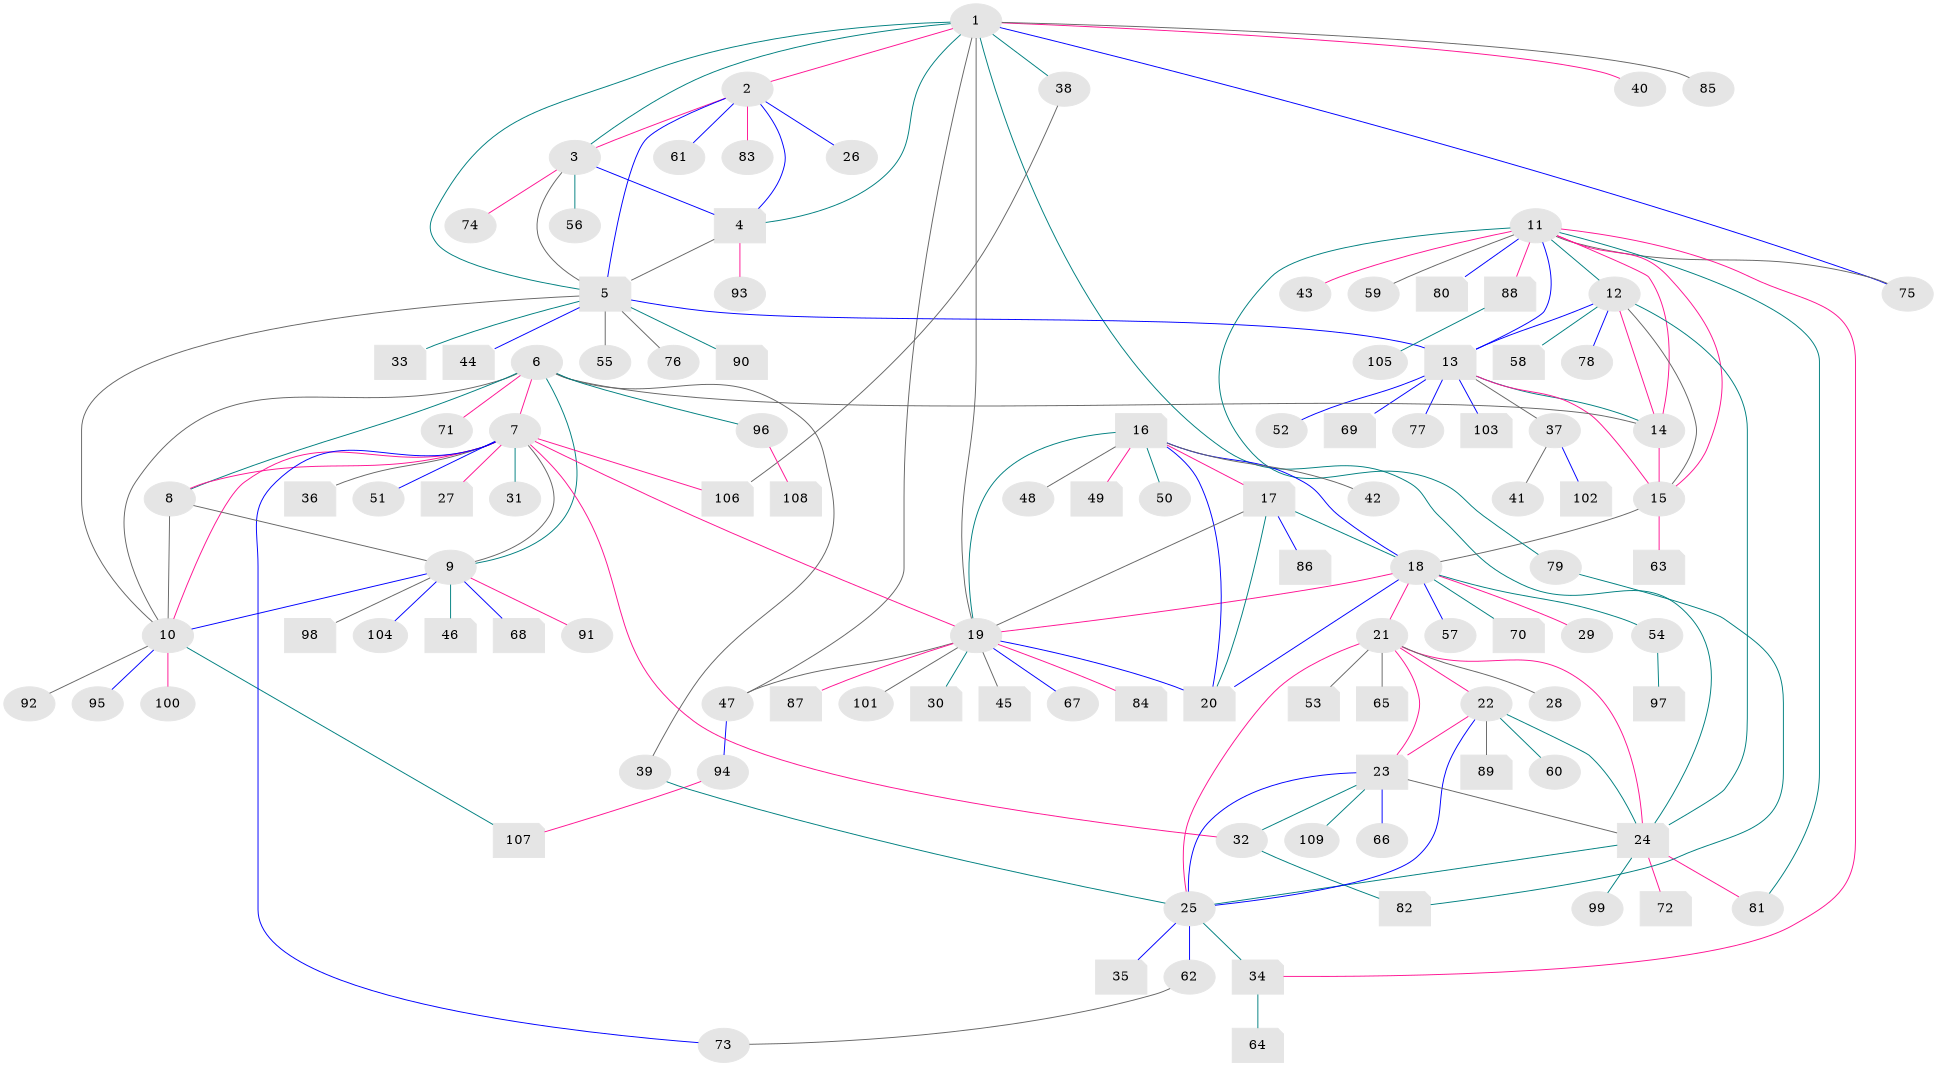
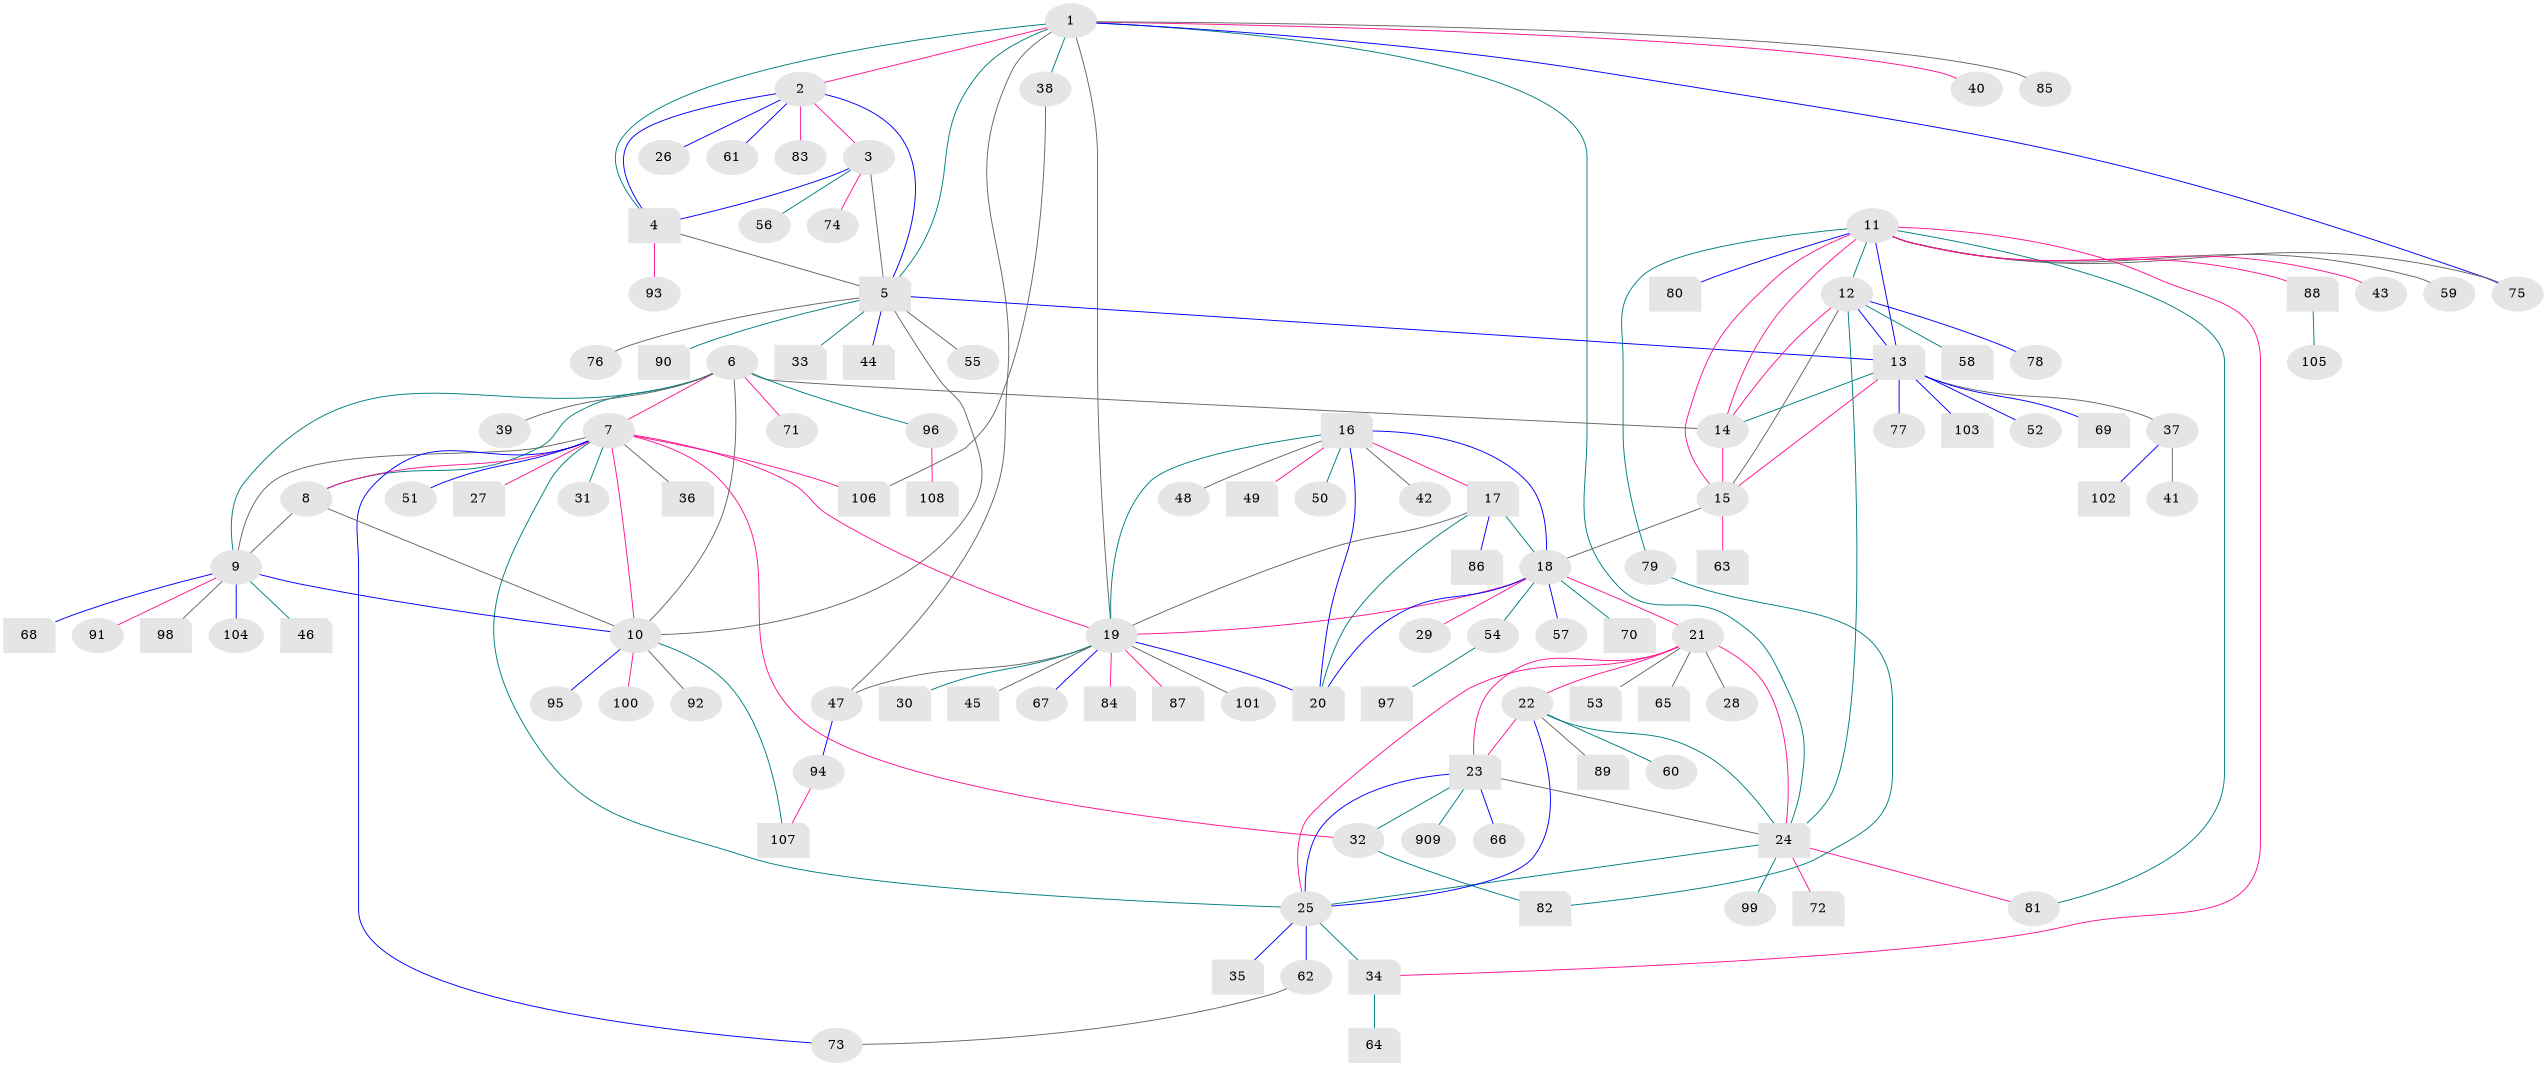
  graph {
    node [color=gray90 shape=ellipse style=filled]
    edge [color=deeppink]
    1
    2
    3
    4 [shape=note]
    5 [shape=note]
    19
    24 [shape=note]
    38
    40
    47
    75
    85
    26
    61
    83
    56
    74
    93
    10
    13 [shape=note]
    33 [shape=note]
    44 [shape=note]
    55
    76
    90 [shape=note]
    20 [shape=note]
    30 [shape=note]
    45 [shape=note]
    67
    84 [shape=note]
    87 [shape=note]
    101
    25
    81
    72 [shape=note]
    99
    106 [shape=note]
    94
    92
    95
    100
    107 [shape=note]
    14
    15
    37
    52
    69 [shape=note]
    77
    103 [shape=note]
    6
    7
    8
    9
    39
    71
    96
    27 [shape=note]
    31
    32
    36 [shape=note]
    51
    73
    46 [shape=note]
    68 [shape=note]
    91
    98 [shape=note]
    104
    108 [shape=note]
    34 [shape=note]
    35 [shape=note]
    62
    82 [shape=note]
    11
    12
    43
    59
    79
    80 [shape=note]
    88 [shape=note]
    58 [shape=note]
    78
    18
    63 [shape=note]
    64 [shape=note]
    105
    41
    102 [shape=note]
    21
    29
    54
    57
    70 [shape=note]
    16 [shape=note]
    17 [shape=note]
    42
    48
    49 [shape=note]
    50
    86 [shape=note]
    22
    23 [shape=note]
    28
    53 [shape=note]
    65 [shape=note]
    97 [shape=note]
    60
    89 [shape=note]
    66
-   109
+   109 [label=909]
    1 -- 2
-   1 -- 3 [color=teal]
    1 -- 4 [color=teal]
    1 -- 5 [color=teal]
    1 -- 19 [color=gray40]
    1 -- 24 [color=teal]
    1 -- 38 [color=teal]
    1 -- 40
    1 -- 47 [color=gray40]
    1 -- 75 [color=blue]
    1 -- 85 [color=gray40]
    2 -- 3
    2 -- 4 [color=blue]
    2 -- 5 [color=blue]
    2 -- 26 [color=blue]
    2 -- 61 [color=blue]
    2 -- 83
    3 -- 4 [color=blue]
    3 -- 5 [color=gray40]
    3 -- 56 [color=teal]
    3 -- 74
    4 -- 5 [color=gray40]
    4 -- 93
    5 -- 10 [color=gray40]
    5 -- 13 [color=blue]
    5 -- 33 [color=teal]
    5 -- 44 [color=blue]
    5 -- 55 [color=gray40]
    5 -- 76 [color=gray40]
    5 -- 90 [color=teal]
    19 -- 47 [color=gray40]
    19 -- 20 [color=blue]
    19 -- 30 [color=teal]
    19 -- 45 [color=gray40]
    19 -- 67 [color=blue]
    19 -- 84
    19 -- 87
    19 -- 101 [color=gray40]
    24 -- 25 [color=teal]
    24 -- 81
    24 -- 72
    24 -- 99 [color=teal]
    38 -- 106 [color=gray40]
    47 -- 94 [color=blue]
    10 -- 92 [color=gray40]
    10 -- 95 [color=blue]
    10 -- 100
    10 -- 107 [color=teal]
    13 -- 14 [color=teal]
    13 -- 15
    13 -- 37 [color=gray40]
    13 -- 52 [color=blue]
    13 -- 69 [color=blue]
    13 -- 77 [color=blue]
    13 -- 103 [color=blue]
    25 -- 34 [color=teal]
    25 -- 35 [color=blue]
    25 -- 62 [color=blue]
    94 -- 107
    14 -- 15
    15 -- 18 [color=gray40]
    15 -- 63
    37 -- 41 [color=gray40]
    37 -- 102 [color=blue]
    6 -- 10 [color=gray40]
    6 -- 14 [color=gray40]
    6 -- 7
    6 -- 8 [color=teal]
    6 -- 9 [color=teal]
    6 -- 39 [color=gray40]
    6 -- 71
    6 -- 96 [color=teal]
    7 -- 19
    7 -- 10
-   39 -- 25 [color=teal]
+   7 -- 25 [color=teal]
    7 -- 106
    7 -- 8
    7 -- 9 [color=gray40]
    7 -- 27
    7 -- 31 [color=teal]
    7 -- 32
    7 -- 36 [color=gray40]
    7 -- 51 [color=blue]
    7 -- 73 [color=blue]
    8 -- 10 [color=gray40]
    8 -- 9 [color=gray40]
    9 -- 10 [color=blue]
    9 -- 46 [color=teal]
    9 -- 68 [color=blue]
    9 -- 91
    9 -- 98 [color=gray40]
    9 -- 104 [color=blue]
    96 -- 108
    32 -- 82 [color=teal]
    34 -- 64 [color=teal]
    62 -- 73 [color=gray40]
    11 -- 75 [color=gray40]
    11 -- 13 [color=blue]
    11 -- 81 [color=teal]
    11 -- 14
    11 -- 15
    11 -- 34
    11 -- 12 [color=teal]
    11 -- 43
    11 -- 59 [color=gray40]
    11 -- 79 [color=teal]
    11 -- 80 [color=blue]
    11 -- 88
    12 -- 24 [color=teal]
    12 -- 13 [color=blue]
    12 -- 14
    12 -- 15 [color=gray40]
    12 -- 58 [color=teal]
    12 -- 78 [color=blue]
    79 -- 82 [color=teal]
    88 -- 105 [color=teal]
    18 -- 19
    18 -- 20 [color=blue]
    18 -- 21
    18 -- 29
    18 -- 54 [color=teal]
    18 -- 57 [color=blue]
    18 -- 70 [color=teal]
    21 -- 24
    21 -- 25
    21 -- 22
    21 -- 23
    21 -- 28 [color=gray40]
    21 -- 53 [color=gray40]
    21 -- 65 [color=gray40]
    54 -- 97 [color=teal]
    16 -- 19 [color=teal]
    16 -- 20 [color=blue]
    16 -- 18 [color=blue]
    16 -- 17
    16 -- 42 [color=gray40]
    16 -- 48 [color=gray40]
    16 -- 49
    16 -- 50 [color=teal]
    17 -- 19 [color=gray40]
    17 -- 20 [color=teal]
    17 -- 18 [color=teal]
    17 -- 86 [color=blue]
    22 -- 24 [color=teal]
    22 -- 25 [color=blue]
    22 -- 23
    22 -- 60 [color=teal]
    22 -- 89 [color=gray40]
    23 -- 24 [color=gray40]
    23 -- 25 [color=blue]
    23 -- 32 [color=teal]
    23 -- 66 [color=blue]
    23 -- 109 [color=teal]
  }
